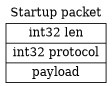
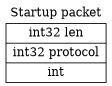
  graph {
    label="Startup packet"
    labeljust=l
    labelloc=t
    rankdir=LR
-   n1 [label="int32 len|int32 protocol|payload" shape=record style=filled fillcolor=white]
+   n1 [label="int32 len|int32 protocol|int" shape=record style=filled fillcolor=white]
  }
